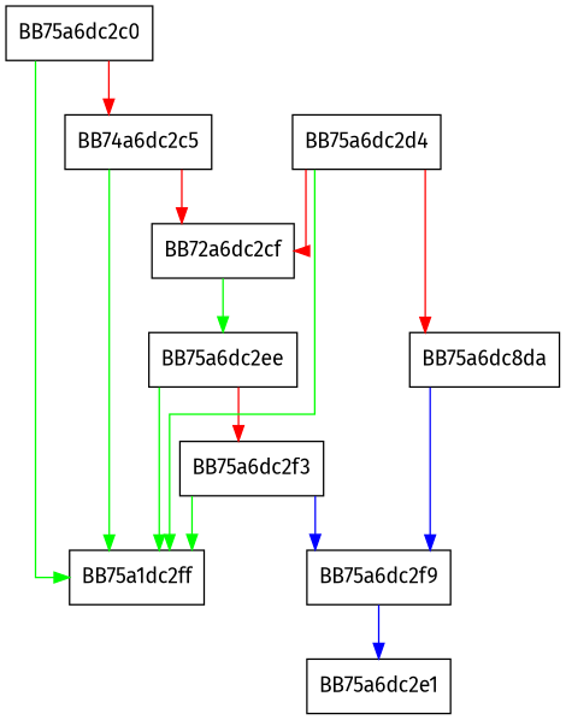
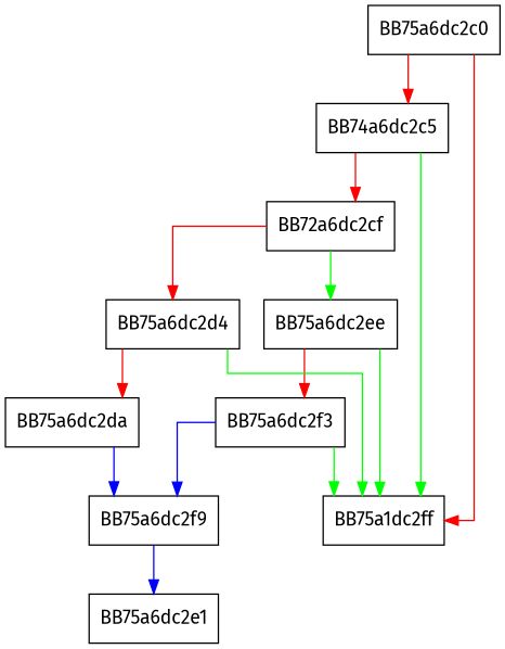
  digraph {
    fontname="Fira Sans"
    splines=ortho
    node [fontname="Fira Sans" shape=box]
    edge [color=green fontname="Fira Sans"]
    n1 [label=BB75a1dc2ff]
    BB75a6dc2c0
    n3 [label=BB74a6dc2c5]
    n4 [label=BB72a6dc2cf]
    BB75a6dc2ee
    BB75a6dc2d4
    BB75a6dc2f3
-   BB75a6dc2da [label=BB75a6dc8da]
+   BB75a6dc2da
    BB75a6dc2f9
    BB75a6dc2e1
-   BB75a6dc2c0 -> n1
+   BB75a6dc2c0 -> n1 [color=red]
    BB75a6dc2c0 -> n3 [color=red]
    n3 -> n1
    n3 -> n4 [color=red]
    n4 -> BB75a6dc2ee
-   BB75a6dc2d4 -> n4 [color=red]
+   n4 -> BB75a6dc2d4 [color=red]
    BB75a6dc2ee -> n1
    BB75a6dc2ee -> BB75a6dc2f3 [color=red]
    BB75a6dc2d4 -> n1
    BB75a6dc2d4 -> BB75a6dc2da [color=red]
    BB75a6dc2f3 -> n1
    BB75a6dc2f3 -> BB75a6dc2f9 [color=blue]
    BB75a6dc2da -> BB75a6dc2f9 [color=blue]
    BB75a6dc2f9 -> BB75a6dc2e1 [color=blue]
  }
